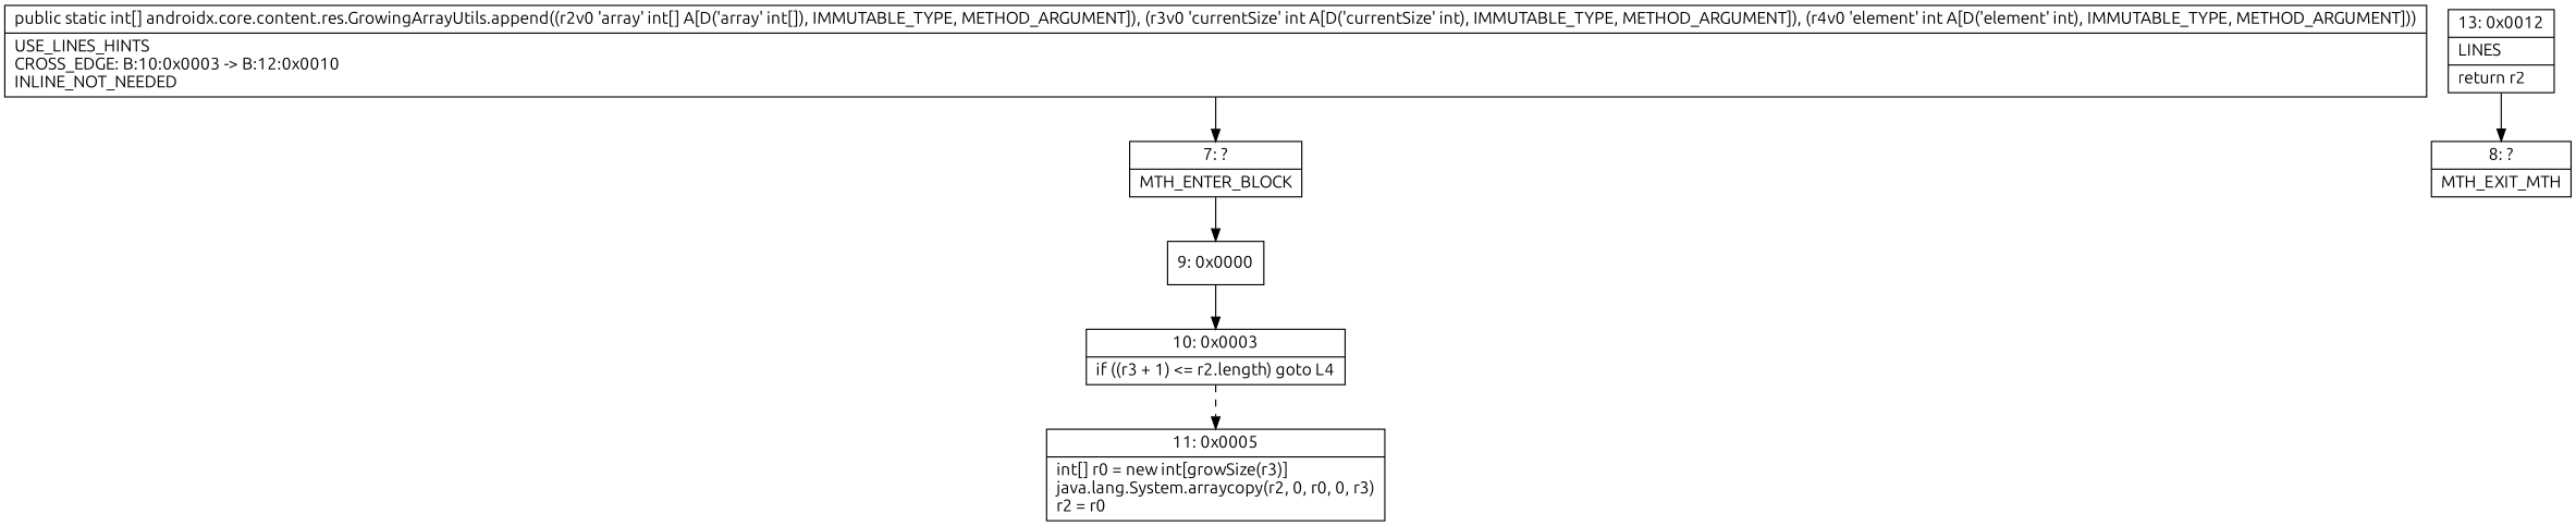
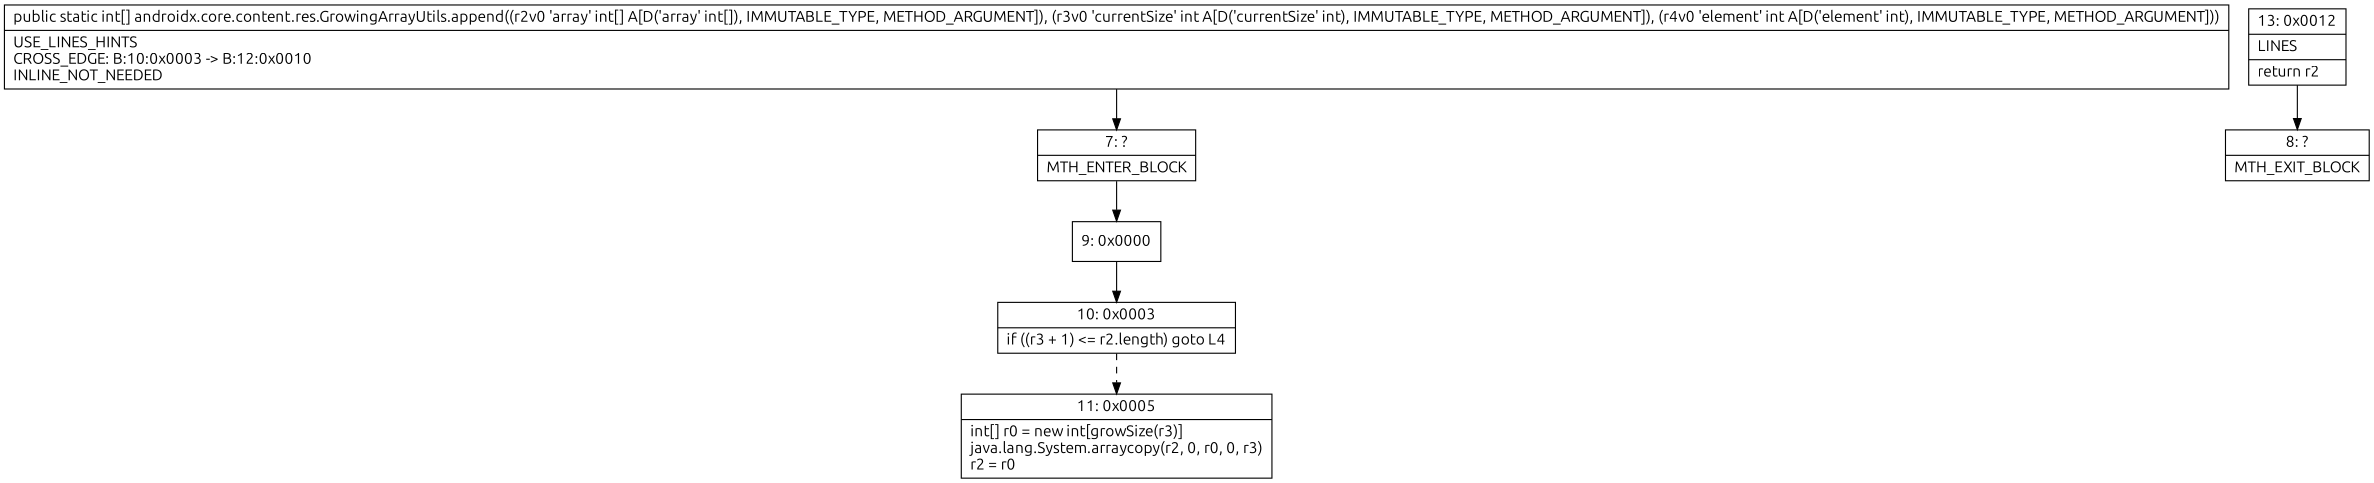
  digraph {
    fontname=Ubuntu
    node [fontname=Ubuntu shape=record]
    edge [fontname=Ubuntu]
    n1 [label="{7\:\ ?|MTH_ENTER_BLOCK\l}"]
    n2 [label="{9\:\ 0x0000}"]
    n3 [label="{10\:\ 0x0003|if ((r3 + 1) \<= r2.length) goto L4\l}"]
    n4 [label="{11\:\ 0x0005|int[] r0 = new int[growSize(r3)]\ljava.lang.System.arraycopy(r2, 0, r0, 0, r3)\lr2 = r0\l}"]
    n5 [label="{13\:\ 0x0012|LINES\l|return r2\l}"]
-   n6 [label="{8\:\ ?|MTH_EXIT_MTH\l}"]
+   n6 [label="{8\:\ ?|MTH_EXIT_BLOCK\l}"]
    n7 [label="{public static int[] androidx.core.content.res.GrowingArrayUtils.append((r2v0 'array' int[] A[D('array' int[]), IMMUTABLE_TYPE, METHOD_ARGUMENT]), (r3v0 'currentSize' int A[D('currentSize' int), IMMUTABLE_TYPE, METHOD_ARGUMENT]), (r4v0 'element' int A[D('element' int), IMMUTABLE_TYPE, METHOD_ARGUMENT]))  | USE_LINES_HINTS\lCROSS_EDGE: B:10:0x0003 \-\> B:12:0x0010\lINLINE_NOT_NEEDED\l}"]
    n1 -> n2
    n2 -> n3
    n3 -> n4 [style=dashed]
    n5 -> n6
    n7 -> n1
  }
